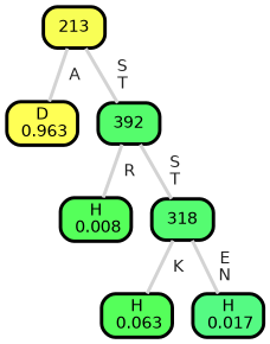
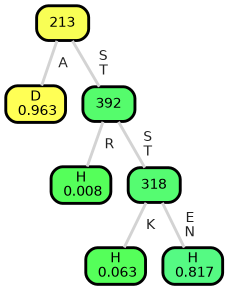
  graph {
    ranksep="0 equally"
    splines=straight
    node [color=black fillcolor="#55ff5a" fontcolor=black fontname=helvetica penwidth=3 shape=box style="filled, rounded"]
    edge [color=lightgray fontcolor=grey14 fontname=helvetica fontweight=bold penwidth=3]
    n1 [fillcolor="#ffff55" label="D\n 0.963"]
    n2 [fillcolor="#f8fe55" label=213]
    n3 [fillcolor="#55fc6c" label=392]
    n4 [label="H\n 0.008"]
    n5 [fillcolor="#55fc71" label=318]
    n6 [label="H\n 0.063"]
-   n7 [fillcolor="#55fa83" label="H\n 0.017"]
+   n7 [fillcolor="#55fa83" label="H\n 0.817"]
    subgraph sub_1 {
      rank=same
    }
    n2 -- n1 [label=" A"]
    n2 -- n3 [label=" S\n T"]
    n3 -- n4 [label=" R"]
    n3 -- n5 [label=" S\n T"]
    n5 -- n6 [label=" K"]
    n5 -- n7 [label=" E\n N"]
  }
